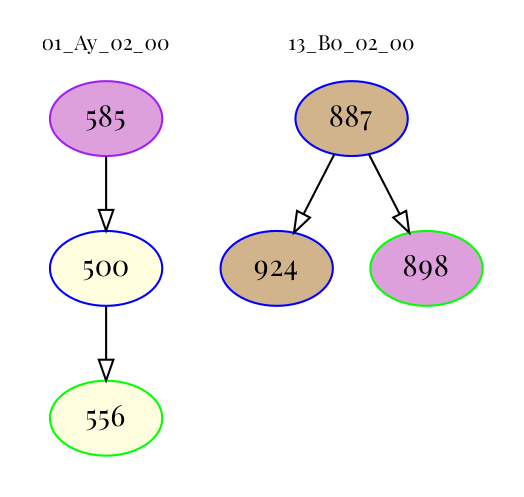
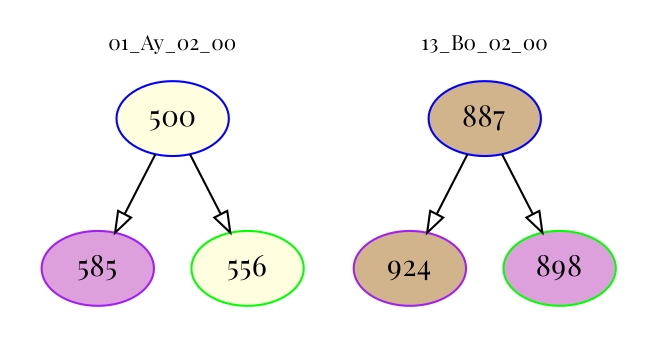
  digraph {
    fontname="Playfair Display"
    node [color=blue fillcolor=lightyellow fontname="Playfair Display" style=filled]
    edge [arrowhead=onormal color=black fontname="Playfair Display"]
    n1 [label=500]
    n2 [color=purple fillcolor=plum label=585]
    n3 [color=green label=556]
    n4 [fillcolor=tan label=887]
-   n5 [fillcolor=tan label=924]
+   n5 [color=purple fillcolor=tan label=924]
    n6 [color=green fillcolor=plum label=898]
    subgraph cluster_1 {
      color=white
      fontsize=10
      label="01_Ay_02_00"
      n1
      n2
      n3
    }
    subgraph cluster_2 {
      color=white
      fontsize=10
      label="13_B0_02_00"
      n4
      n5
      n6
    }
-   n2 -> n1
+   n1 -> n2
    n1 -> n3
    n4 -> n5
    n4 -> n6
  }
